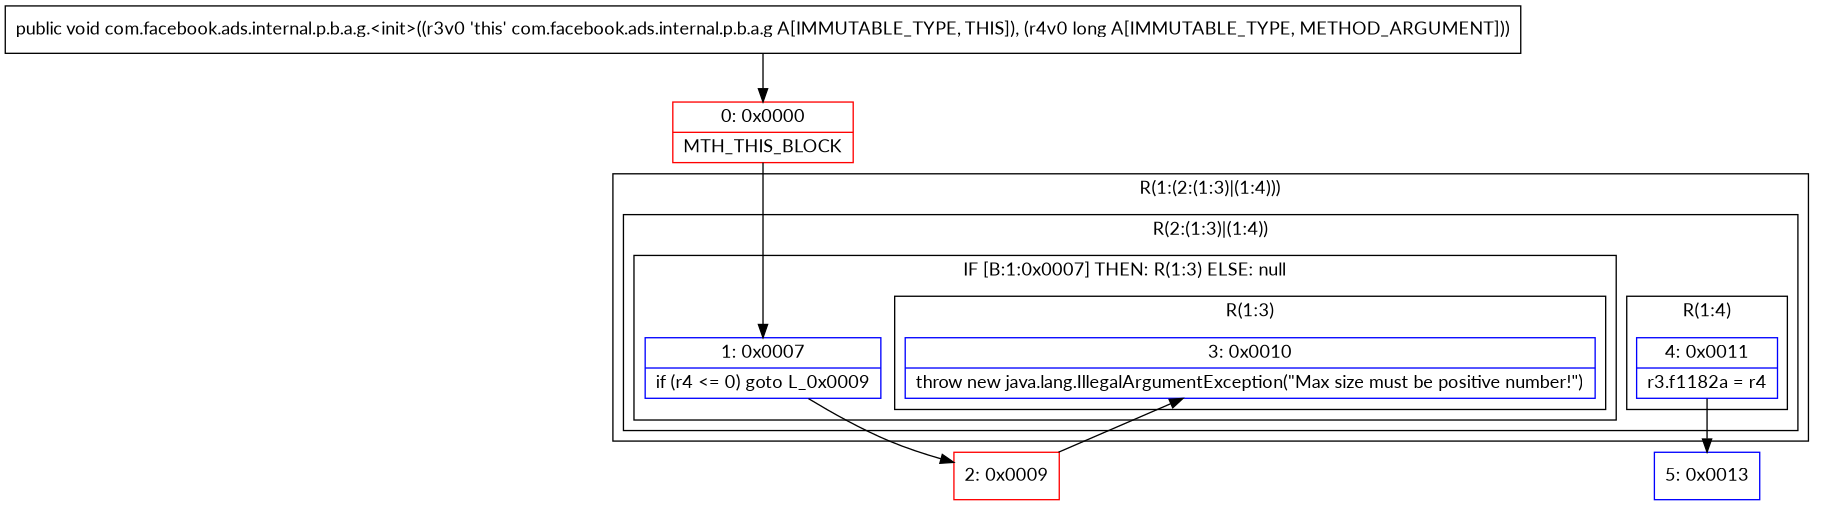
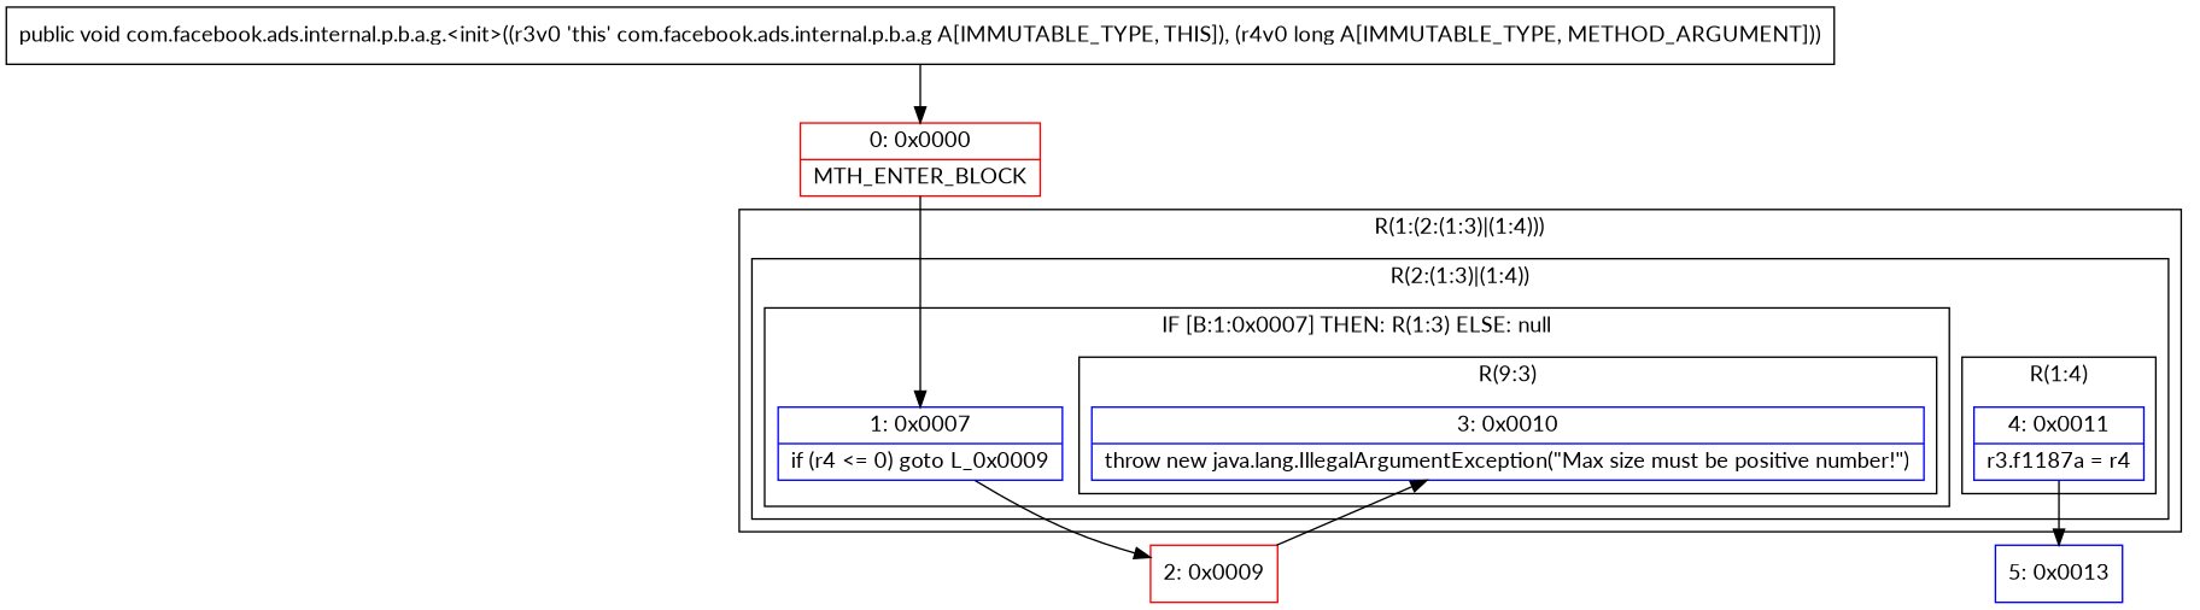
  digraph {
    fontname=Lato
    node [color=blue fontname=Lato shape=record]
    edge [fontname=Lato]
    n1 [label="{3\:\ 0x0010|throw new java.lang.IllegalArgumentException(\"Max size must be positive number!\")\l}"]
    n2 [label="{1\:\ 0x0007|if (r4 \<= 0) goto L_0x0009\l}"]
-   n3 [label="{4\:\ 0x0011|r3.f1182a = r4\l}"]
+   n3 [label="{4\:\ 0x0011|r3.f1187a = r4\l}"]
    n4 [color=red label="{2\:\ 0x0009}"]
    n5 [label="{5\:\ 0x0013}"]
-   n6 [color=red label="{0\:\ 0x0000|MTH_THIS_BLOCK\l}"]
+   n6 [color=red label="{0\:\ 0x0000|MTH_ENTER_BLOCK\l}"]
    n7 [label="{public void com.facebook.ads.internal.p.b.a.g.\<init\>((r3v0 'this' com.facebook.ads.internal.p.b.a.g A[IMMUTABLE_TYPE, THIS]), (r4v0 long A[IMMUTABLE_TYPE, METHOD_ARGUMENT])) }" color=""]
    subgraph cluster_1 {
      label="R(1:(2:(1:3)|(1:4)))"
      subgraph cluster_2 {
        label="R(2:(1:3)|(1:4))"
        subgraph cluster_3 {
          label="IF [B:1:0x0007] THEN: R(1:3) ELSE: null"
          n2
          subgraph cluster_4 {
-           label="R(1:3)"
+           label="R(9:3)"
            n1
          }
        }
        subgraph cluster_5 {
          label="R(1:4)"
          n3
        }
      }
    }
    n2 -> n4
    n3 -> n5
    n4 -> n1
    n6 -> n2
    n7 -> n6
  }
